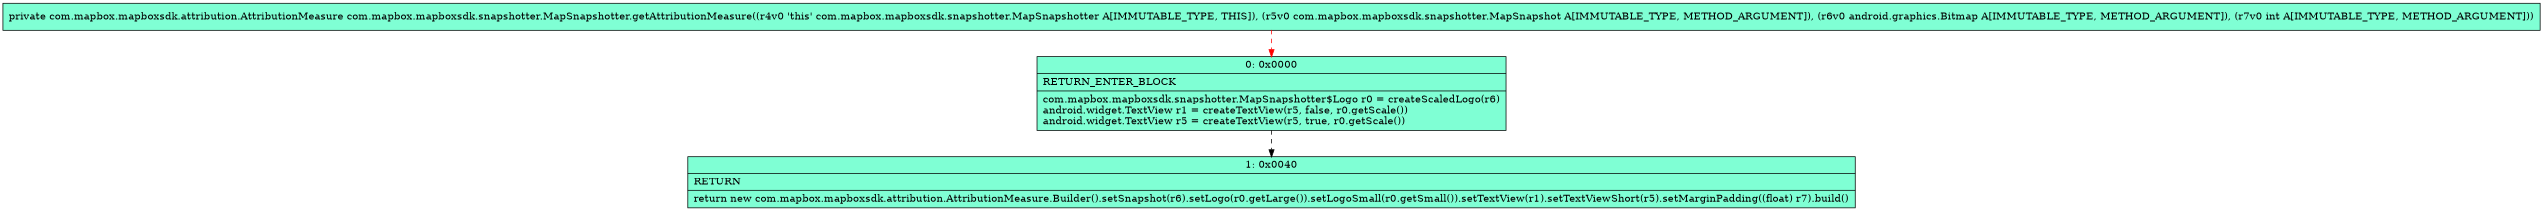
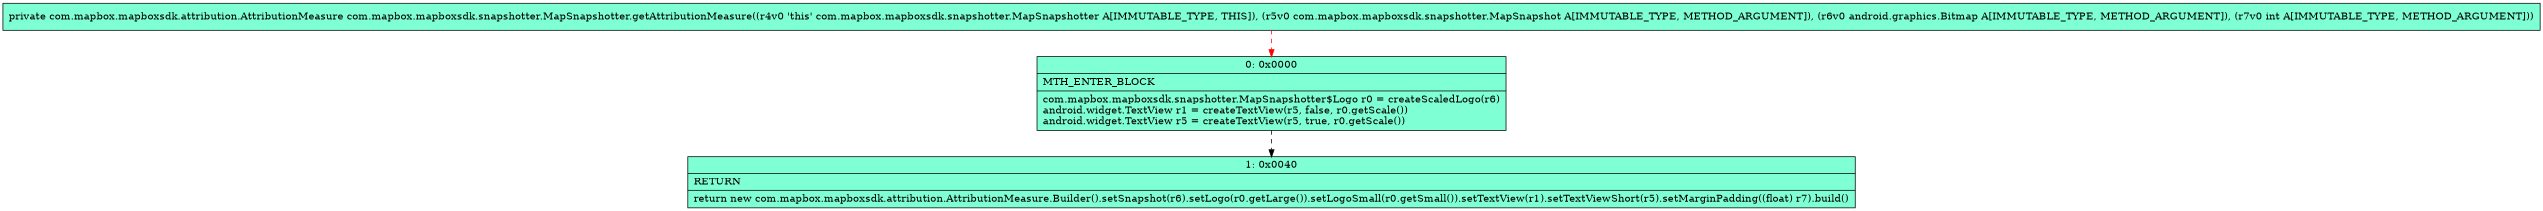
  digraph {
    node [shape=record style=filled fillcolor=aquamarine]
    edge [style=dashed]
-   n1 [label="{0\:\ 0x0000|RETURN_ENTER_BLOCK\l|com.mapbox.mapboxsdk.snapshotter.MapSnapshotter$Logo r0 = createScaledLogo(r6)\landroid.widget.TextView r1 = createTextView(r5, false, r0.getScale())\landroid.widget.TextView r5 = createTextView(r5, true, r0.getScale())\l}"]
+   n1 [label="{0\:\ 0x0000|MTH_ENTER_BLOCK\l|com.mapbox.mapboxsdk.snapshotter.MapSnapshotter$Logo r0 = createScaledLogo(r6)\landroid.widget.TextView r1 = createTextView(r5, false, r0.getScale())\landroid.widget.TextView r5 = createTextView(r5, true, r0.getScale())\l}"]
    n2 [label="{1\:\ 0x0040|RETURN\l|return new com.mapbox.mapboxsdk.attribution.AttributionMeasure.Builder().setSnapshot(r6).setLogo(r0.getLarge()).setLogoSmall(r0.getSmall()).setTextView(r1).setTextViewShort(r5).setMarginPadding((float) r7).build()\l}"]
    n3 [label="{private com.mapbox.mapboxsdk.attribution.AttributionMeasure com.mapbox.mapboxsdk.snapshotter.MapSnapshotter.getAttributionMeasure((r4v0 'this' com.mapbox.mapboxsdk.snapshotter.MapSnapshotter A[IMMUTABLE_TYPE, THIS]), (r5v0 com.mapbox.mapboxsdk.snapshotter.MapSnapshot A[IMMUTABLE_TYPE, METHOD_ARGUMENT]), (r6v0 android.graphics.Bitmap A[IMMUTABLE_TYPE, METHOD_ARGUMENT]), (r7v0 int A[IMMUTABLE_TYPE, METHOD_ARGUMENT])) }"]
    n1 -> n2 [color=black]
    n3 -> n1 [color=red]
  }
